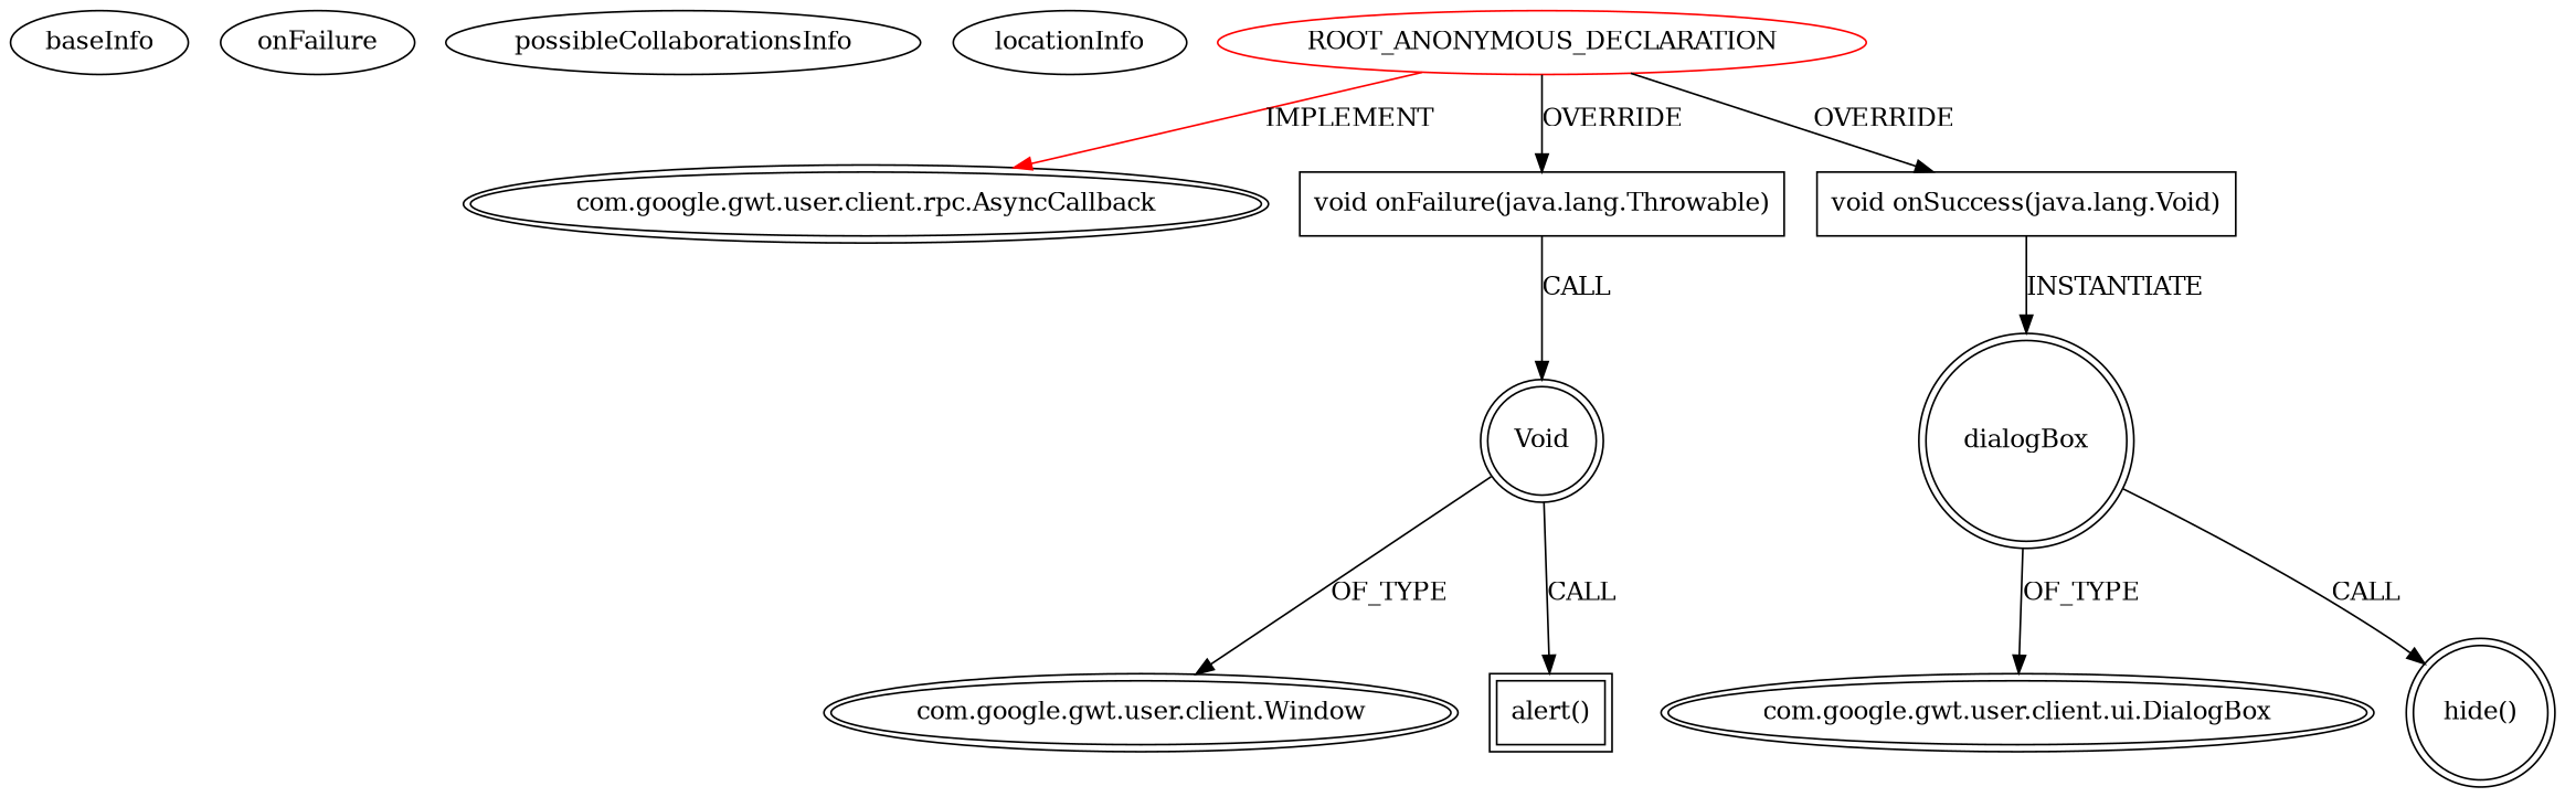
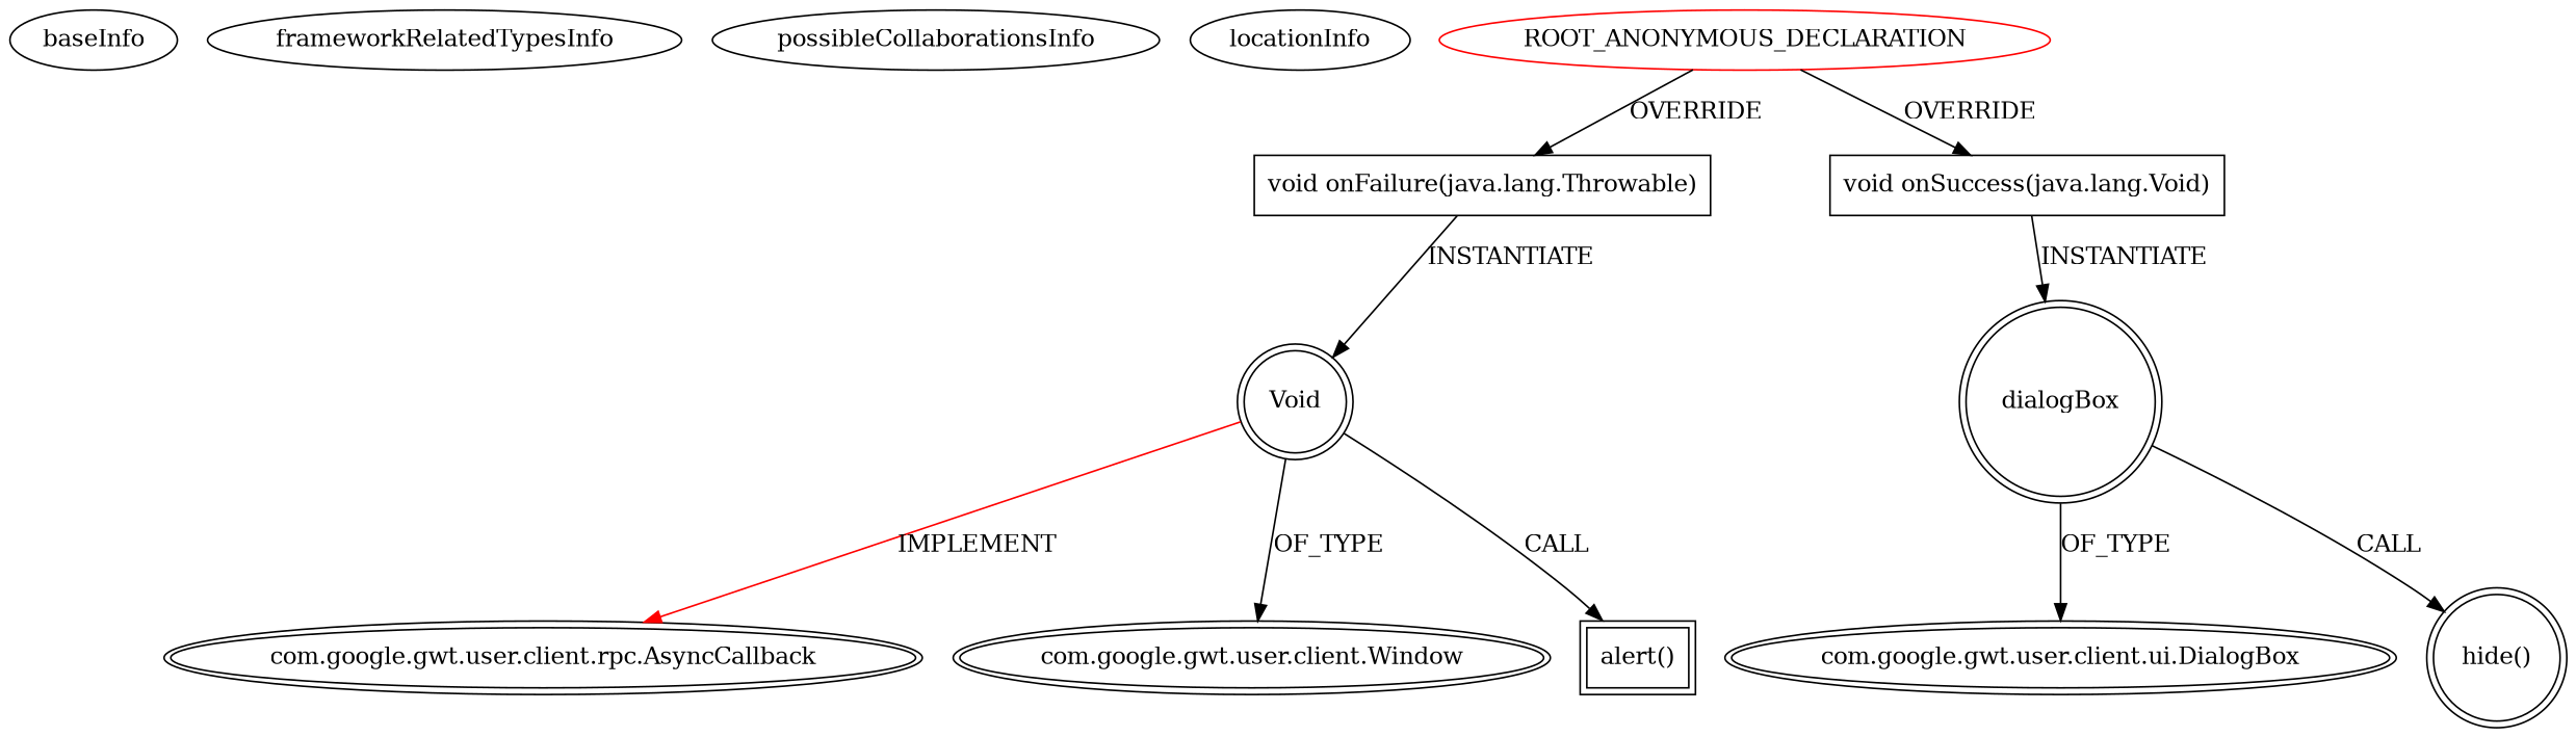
  digraph {
    node [isFrameworkType=true]
    baseInfo [category=extension_graph graphId=883 isAnonymous=true possibleRelation=false isFrameworkType=""]
-   frameworkRelatedTypesInfo [0="com.google.gwt.user.client.rpc.AsyncCallback" label=onFailure isFrameworkType=""]
+   frameworkRelatedTypesInfo [0="com.google.gwt.user.client.rpc.AsyncCallback" isFrameworkType=""]
    possibleCollaborationsInfo [isFrameworkType=""]
    locationInfo [contextSignature="void onClick(com.google.gwt.event.dom.client.ClickEvent)" filePath="/bobvash-Resolution-Tracker/Resolution-Tracker-master/ResolutionTracker/src/com/bobvash/resolutiontracker/client/ResolutionDayWidget.java" graphId=883 projectName="bobvash-Resolution-Tracker" isFrameworkType=""]
    n5 [color=red isFrameworkType=false label=ROOT_ANONYMOUS_DECLARATION vertexType=ROOT_ANONYMOUS_DECLARATION]
    n6 [label="com.google.gwt.user.client.rpc.AsyncCallback" peripheries=2 vertexType=FRAMEWORK_INTERFACE_TYPE]
    n7 [isFrameworkType=false label="void onFailure(java.lang.Throwable)" shape=box vertexType=OVERRIDING_METHOD_DECLARATION]
    n8 [isFrameworkType=false label="void onSuccess(java.lang.Void)" shape=box vertexType=OVERRIDING_METHOD_DECLARATION]
    n9 [label=Void peripheries=2 shape=circle vertexType=VARIABLE_EXPRESION]
    n10 [label=dialogBox peripheries=2 shape=circle vertexType=VARIABLE_EXPRESION]
    n11 [label="com.google.gwt.user.client.Window" peripheries=2 vertexType=FRAMEWORK_CLASS_TYPE]
    n12 [label="alert()" peripheries=2 shape=box vertexType=INSIDE_CALL]
    n13 [label="com.google.gwt.user.client.ui.DialogBox" peripheries=2 vertexType=FRAMEWORK_CLASS_TYPE]
    n14 [label="hide()" peripheries=2 shape=circle vertexType=INSIDE_CALL]
-   n5 -> n6 [color=red label=IMPLEMENT]
+   n9 -> n6 [color=red label=IMPLEMENT]
    n5 -> n7 [label=OVERRIDE]
    n5 -> n8 [label=OVERRIDE]
-   n7 -> n9 [label=CALL]
+   n7 -> n9 [label=INSTANTIATE]
    n8 -> n10 [label=INSTANTIATE]
    n9 -> n11 [label=OF_TYPE]
    n9 -> n12 [label=CALL]
    n10 -> n13 [label=OF_TYPE]
    n10 -> n14 [label=CALL]
  }
